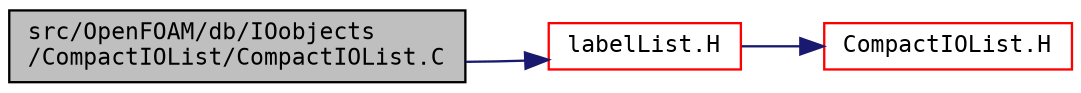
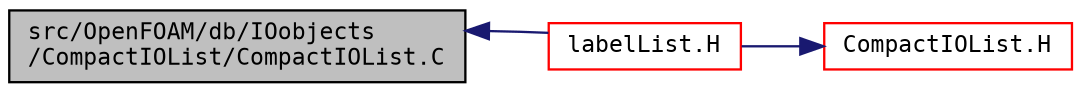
  digraph {
    fontname="DejaVu Sans Mono"
    rankdir=LR
    node [color=red fontname="DejaVu Sans Mono" fontsize=10 shape=record]
    edge [color=midnightblue fontname="DejaVu Sans Mono" fontsize=10 labelfontname=Helvetica labelfontsize=10 style=solid]
    n1 [color=black fillcolor=grey75 fontcolor=black height=0.2 label="src/OpenFOAM/db/IOobjects\l/CompactIOList/CompactIOList.C" style=filled width=0.4]
    n2 [height=0.2 label="labelList.H" width=0.4]
    n3 [height=0.2 label="CompactIOList.H" width=0.4]
-   n1 -> n2
+   n2 -> n1
    n2 -> n3
  }
